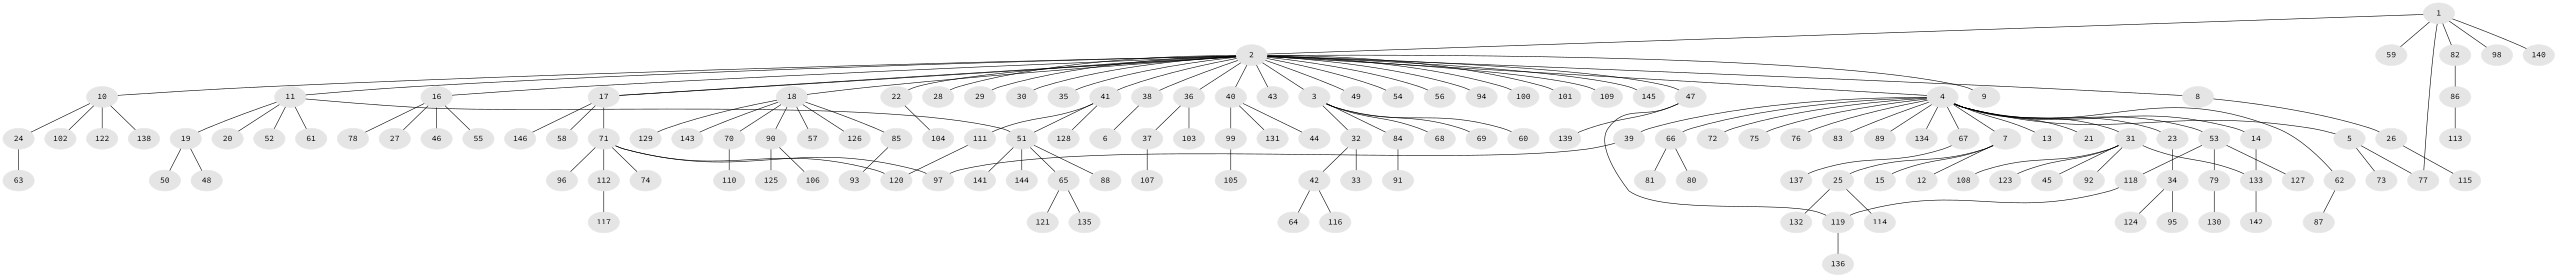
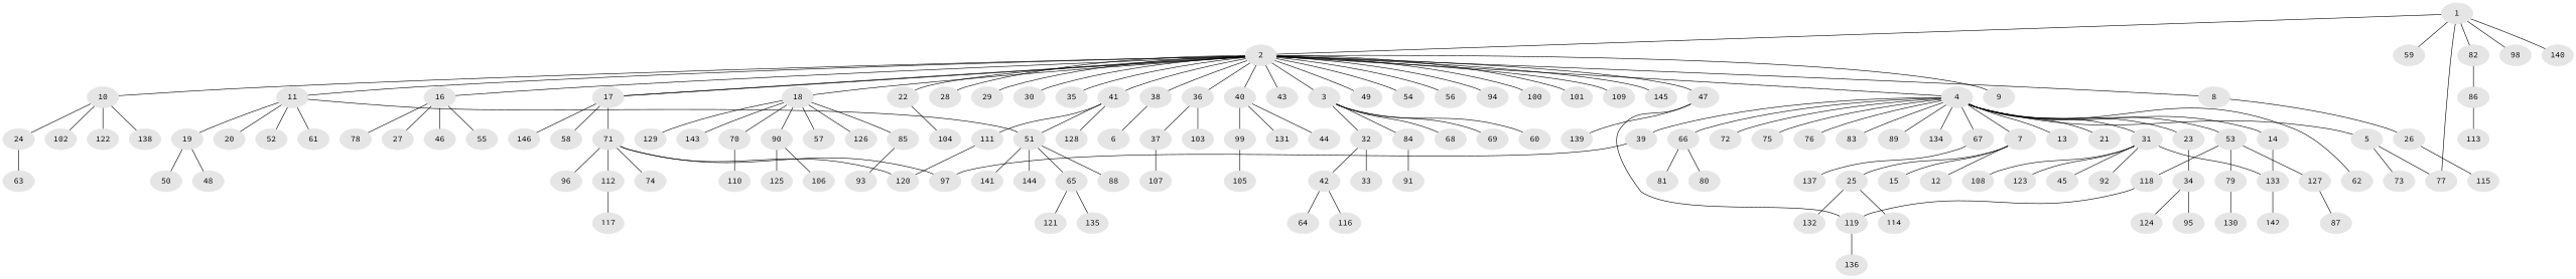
  graph {
    fontname="Source Code Pro"
    node [color=gray90 fontname="Source Code Pro" style=filled]
    edge [fontname="Source Code Pro"]
    1
    2
    59
    77
    82
    98
    140
    3
    4
    8
    9
    10
    11
    16
    17
    18
    22
    28
    29
    30
    35
    36
    38
    40
    41
    43
    47
    49
    54
    56
    94
    100
    101
    109
    145
    86
    32
    60
    68
    69
    84
    5
    7
    13
    14
    21
    23
    31
    39
    53
    62
    66
    67
    72
    75
    76
    83
    89
    134
    26
    24
    102
    122
    138
    19
    20
    51
    52
    61
    27
    46
    55
    78
    58
    71
    146
    57
    70
    85
    90
    126
    129
    143
    104
    37
    103
    6
    44
    99
    131
    111
    128
    119
    139
    33
    42
    91
    73
    12
    15
    25
    133
    34
    45
    92
    108
    123
    97
    79
    118
    127
    87
    80
    81
    137
    114
    132
    115
    63
    48
    50
    65
    88
    141
    144
    142
    74
    96
    112
    120
    110
    93
    106
    125
    95
    124
    64
    116
    107
    105
    136
    121
    135
    130
    117
    113
    1 -- 2
    1 -- 59
    1 -- 77
    1 -- 82
    1 -- 98
    1 -- 140
    2 -- 3
    2 -- 4
    2 -- 8
    2 -- 9
    2 -- 10
    2 -- 11
    2 -- 16
    2 -- 17
    2 -- 17
    2 -- 18
    2 -- 22
    2 -- 28
    2 -- 29
    2 -- 30
    2 -- 35
    2 -- 36
    2 -- 38
    2 -- 40
    2 -- 41
    2 -- 43
    2 -- 47
    2 -- 49
    2 -- 54
    2 -- 56
    2 -- 94
    2 -- 100
    2 -- 101
    2 -- 109
    2 -- 145
    82 -- 86
    3 -- 32
    3 -- 60
    3 -- 68
    3 -- 69
    3 -- 84
    4 -- 5
    4 -- 7
    4 -- 13
    4 -- 14
    4 -- 21
    4 -- 23
    4 -- 31
    4 -- 39
    4 -- 53
    4 -- 62
    4 -- 66
    4 -- 67
    4 -- 72
    4 -- 75
    4 -- 76
    4 -- 83
    4 -- 89
    4 -- 134
    8 -- 26
    10 -- 24
    10 -- 102
    10 -- 122
    10 -- 138
    11 -- 19
    11 -- 20
    11 -- 51
    11 -- 52
    11 -- 61
    16 -- 27
    16 -- 46
    16 -- 55
    16 -- 78
    17 -- 58
    17 -- 71
    17 -- 146
    18 -- 57
    18 -- 70
    18 -- 85
    18 -- 90
    18 -- 126
    18 -- 129
    18 -- 143
    22 -- 104
    36 -- 37
    36 -- 103
    38 -- 6
    40 -- 44
    40 -- 99
    40 -- 131
    41 -- 51
    41 -- 111
    41 -- 128
    47 -- 119
    47 -- 139
    86 -- 113
    32 -- 33
    32 -- 42
    84 -- 91
    5 -- 77
    5 -- 73
    7 -- 12
    7 -- 15
    7 -- 25
    14 -- 133
    23 -- 34
    31 -- 133
    31 -- 45
    31 -- 92
    31 -- 108
    31 -- 123
    39 -- 97
    53 -- 79
    53 -- 118
    53 -- 127
-   62 -- 87
+   127 -- 87
    66 -- 80
    66 -- 81
    67 -- 137
    26 -- 115
    24 -- 63
    19 -- 48
    19 -- 50
    51 -- 65
    51 -- 88
    51 -- 141
    51 -- 144
    71 -- 97
    71 -- 74
    71 -- 96
    71 -- 112
    71 -- 120
    70 -- 110
    85 -- 93
    90 -- 106
    90 -- 125
    37 -- 107
    99 -- 105
    111 -- 120
    119 -- 136
    42 -- 64
    42 -- 116
    25 -- 114
    25 -- 132
    133 -- 142
    34 -- 95
    34 -- 124
    79 -- 130
    118 -- 119
    65 -- 121
    65 -- 135
    112 -- 117
  }
